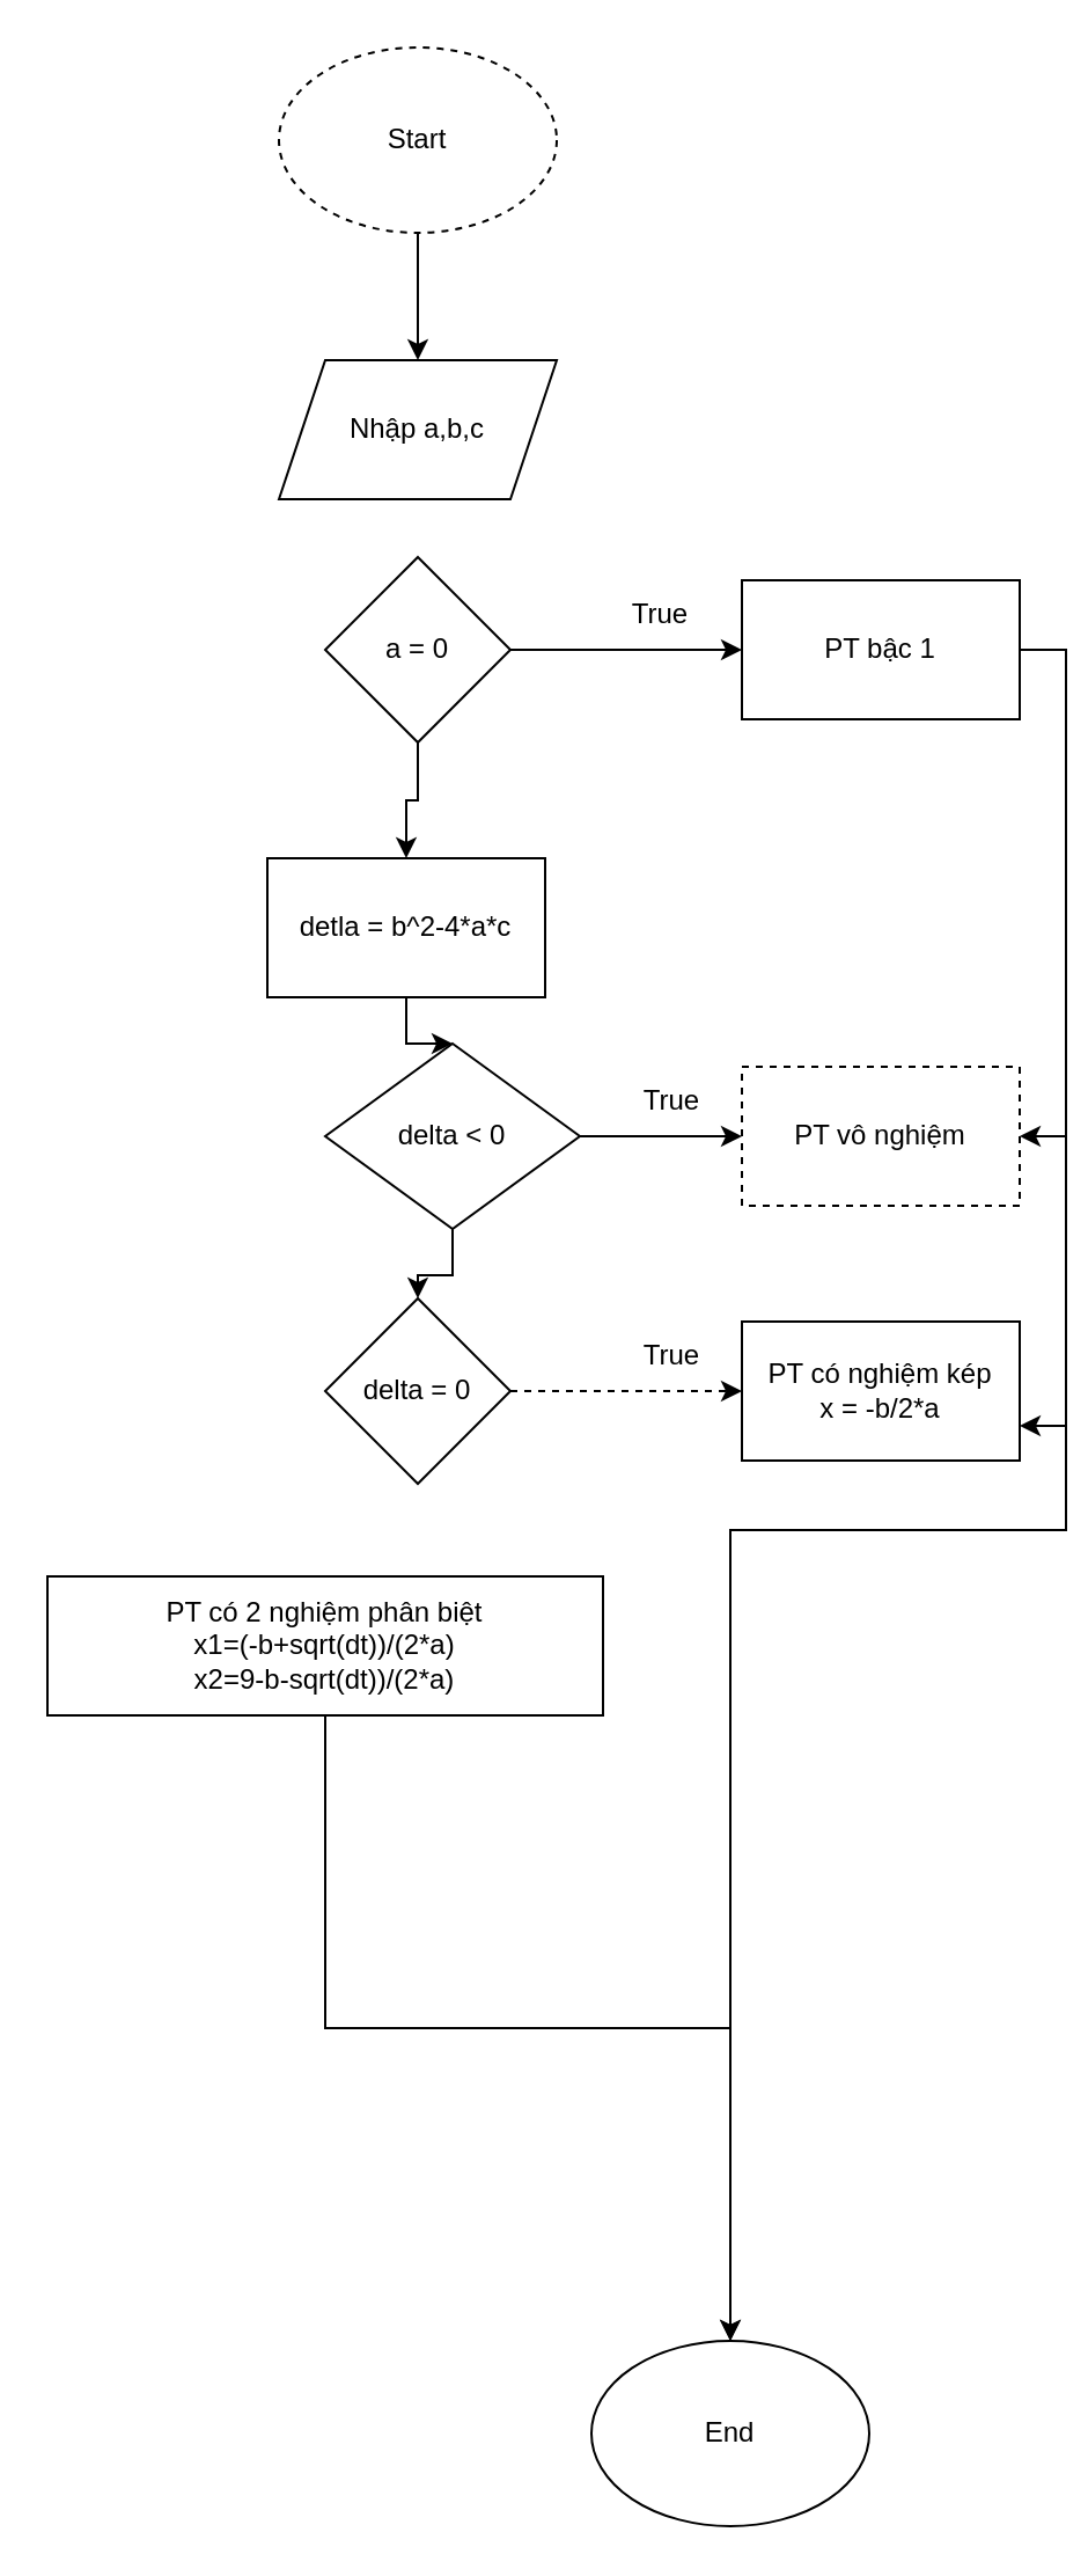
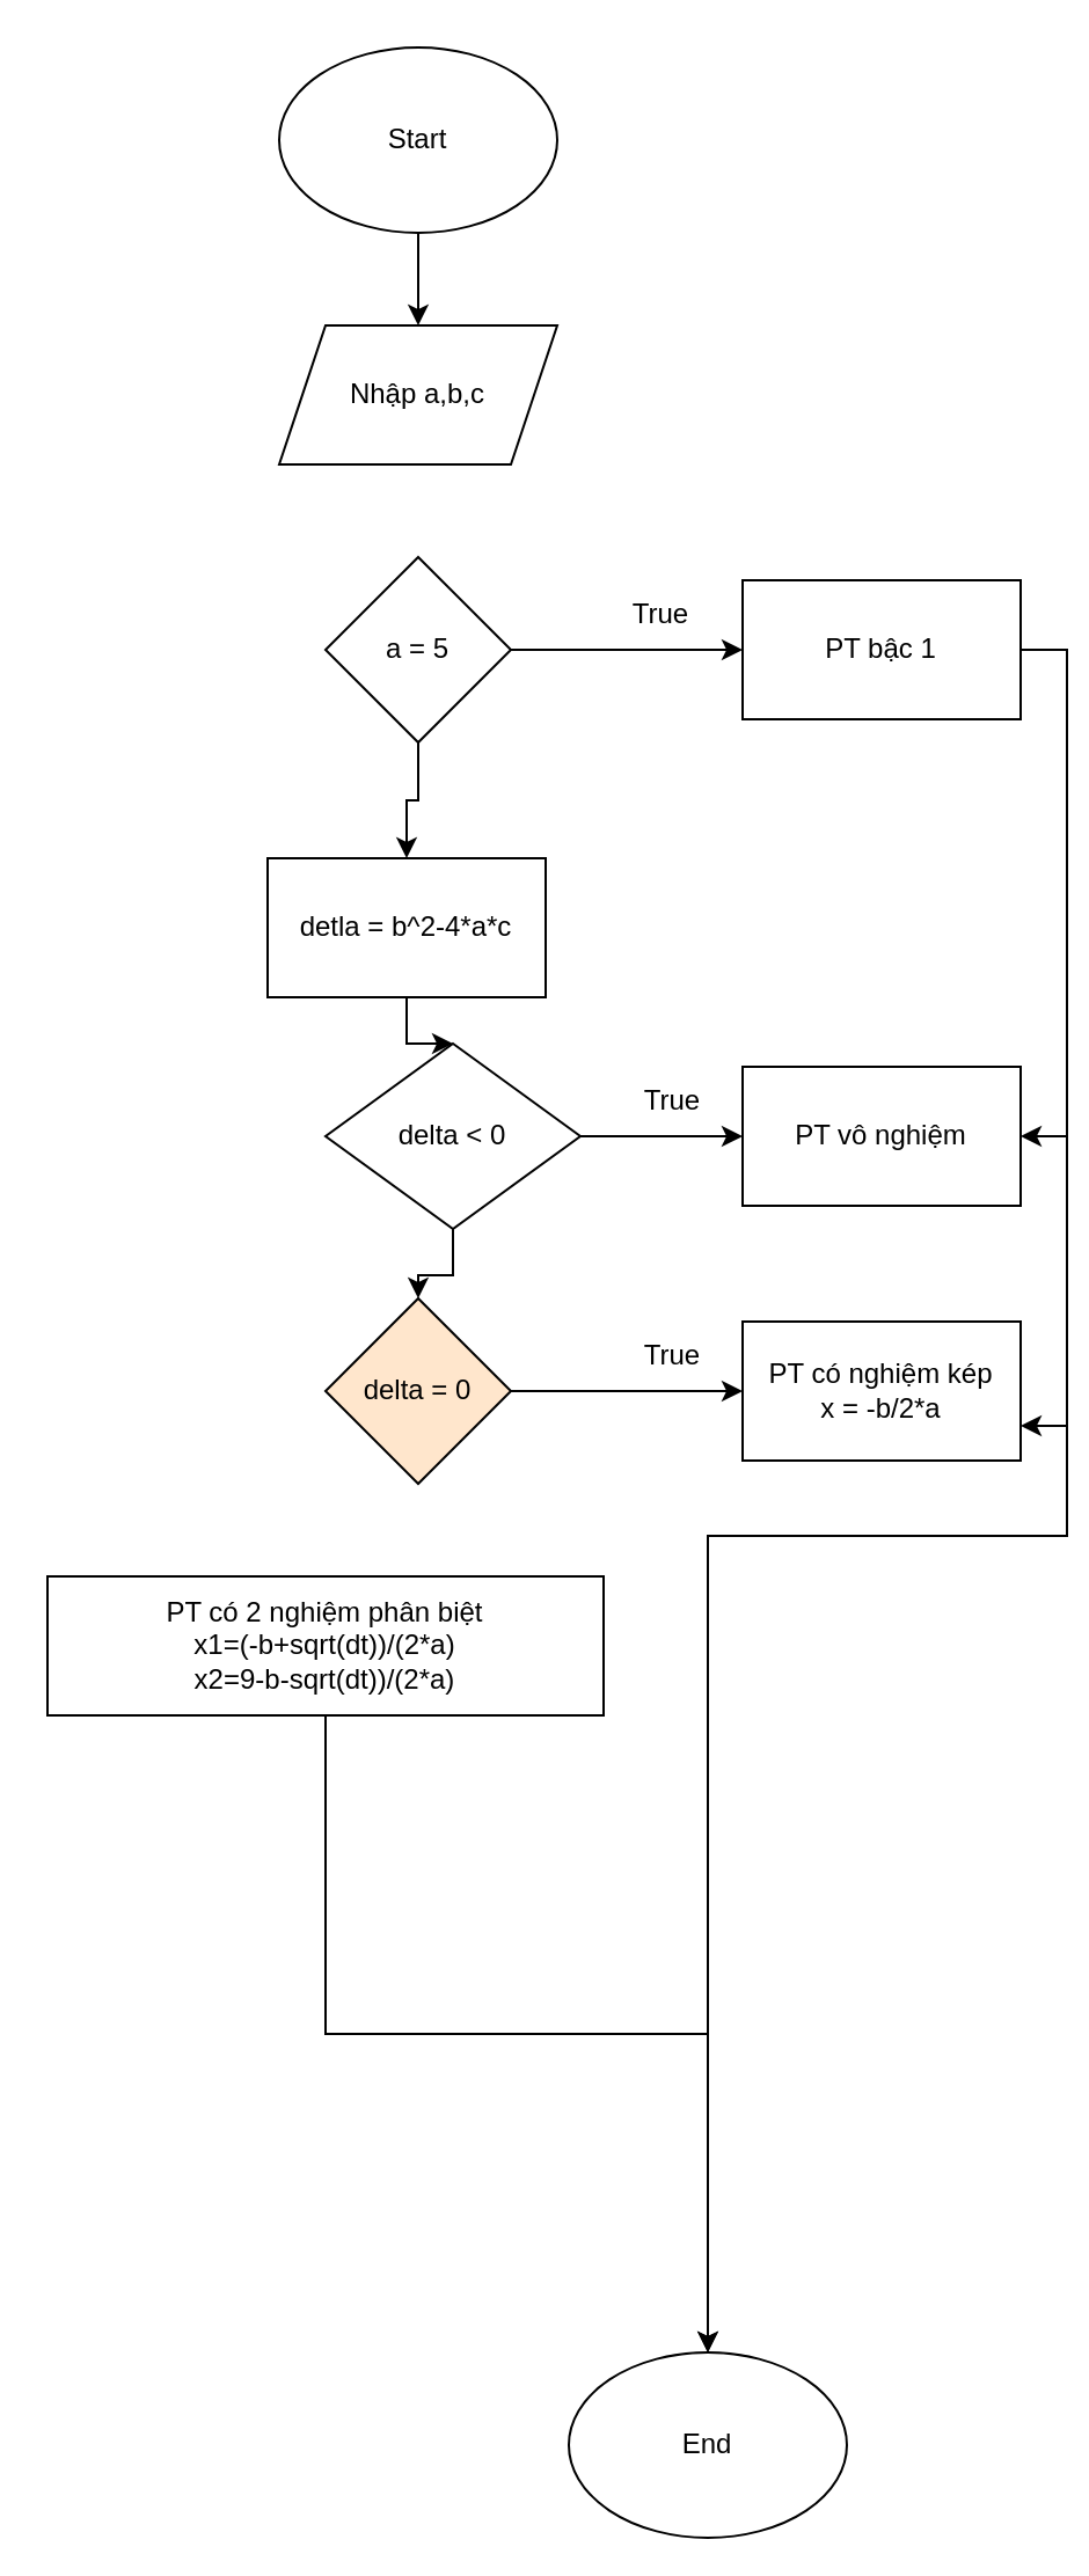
  <mxCell id="0" />
  <mxCell id="1" parent="0" />
  <mxCell id="2" value="" style="edgeStyle=orthogonalEdgeStyle;rounded=0;orthogonalLoop=1;jettySize=auto;html=1;" edge="1" parent="1" source="3" target="4"><mxGeometry relative="1" as="geometry" /></mxCell>
- <mxCell id="3" value="Start" style="ellipse;whiteSpace=wrap;html=1;dashed=1;" vertex="1" parent="1"><mxGeometry x="120" width="120" height="80" as="geometry" y="20" /></mxCell>
- <mxCell id="4" value="Nhập a,b,c" style="shape=parallelogram;perimeter=parallelogramPerimeter;whiteSpace=wrap;html=1;fixedSize=1;" vertex="1" parent="1"><mxGeometry x="120" y="155" width="120" height="60" as="geometry" /></mxCell>
+ <mxCell id="3" value="Start" style="ellipse;whiteSpace=wrap;html=1;" vertex="1" parent="1"><mxGeometry x="120" width="120" height="80" as="geometry" y="20" /></mxCell>
+ <mxCell id="4" value="Nhập a,b,c" style="shape=parallelogram;perimeter=parallelogramPerimeter;whiteSpace=wrap;html=1;fixedSize=1;" vertex="1" parent="1"><mxGeometry x="120" y="140" width="120" height="60" as="geometry" /></mxCell>
  <mxCell id="5" value="" style="edgeStyle=orthogonalEdgeStyle;rounded=0;orthogonalLoop=1;jettySize=auto;html=1;" edge="1" parent="1" source="7" target="11"><mxGeometry relative="1" as="geometry" /></mxCell>
  <mxCell id="6" value="" style="edgeStyle=orthogonalEdgeStyle;rounded=0;orthogonalLoop=1;jettySize=auto;html=1;" edge="1" parent="1" source="7" target="13"><mxGeometry relative="1" as="geometry" /></mxCell>
- <mxCell id="7" value="a = 0" style="rhombus;whiteSpace=wrap;html=1;" vertex="1" parent="1"><mxGeometry x="140" y="240" width="80" height="80" as="geometry" /></mxCell>
+ <mxCell id="7" value="a = 5" style="rhombus;whiteSpace=wrap;html=1;" vertex="1" parent="1"><mxGeometry x="140" y="240" width="80" height="80" as="geometry" /></mxCell>
  <mxCell id="8" style="edgeStyle=orthogonalEdgeStyle;rounded=0;orthogonalLoop=1;jettySize=auto;html=1;exitX=1;exitY=0.5;exitDx=0;exitDy=0;entryX=1;entryY=0.5;entryDx=0;entryDy=0;" edge="1" parent="1" source="11" target="19"><mxGeometry relative="1" as="geometry" /></mxCell>
  <mxCell id="9" style="edgeStyle=orthogonalEdgeStyle;rounded=0;orthogonalLoop=1;jettySize=auto;html=1;exitX=1;exitY=0.5;exitDx=0;exitDy=0;entryX=1;entryY=0.75;entryDx=0;entryDy=0;" edge="1" parent="1" source="11" target="20"><mxGeometry relative="1" as="geometry" /></mxCell>
  <mxCell id="10" style="edgeStyle=orthogonalEdgeStyle;rounded=0;orthogonalLoop=1;jettySize=auto;html=1;exitX=1;exitY=0.5;exitDx=0;exitDy=0;entryX=0.5;entryY=0;entryDx=0;entryDy=0;" edge="1" parent="1" source="11" target="23"><mxGeometry relative="1" as="geometry" /></mxCell>
  <mxCell id="11" value="PT bậc 1" style="rounded=0;whiteSpace=wrap;html=1;" vertex="1" parent="1"><mxGeometry x="320" y="250" width="120" height="60" as="geometry" /></mxCell>
  <mxCell id="12" value="" style="edgeStyle=orthogonalEdgeStyle;rounded=0;orthogonalLoop=1;jettySize=auto;html=1;" edge="1" parent="1" source="13" target="16"><mxGeometry relative="1" as="geometry" /></mxCell>
  <mxCell id="13" value="detla = b^2-4*a*c" style="rounded=0;whiteSpace=wrap;html=1;" vertex="1" parent="1"><mxGeometry x="115" y="370" width="120" height="60" as="geometry" /></mxCell>
  <mxCell id="14" value="" style="edgeStyle=orthogonalEdgeStyle;rounded=0;orthogonalLoop=1;jettySize=auto;html=1;" edge="1" parent="1" source="16" target="18"><mxGeometry relative="1" as="geometry" /></mxCell>
  <mxCell id="15" value="" style="edgeStyle=orthogonalEdgeStyle;rounded=0;orthogonalLoop=1;jettySize=auto;html=1;" edge="1" parent="1" source="16" target="19"><mxGeometry relative="1" as="geometry" /></mxCell>
  <mxCell id="16" value="delta &amp;lt; 0" style="rhombus;whiteSpace=wrap;html=1;" vertex="1" parent="1"><mxGeometry x="140" y="450" width="110" height="80" as="geometry" /></mxCell>
- <mxCell id="17" value="" style="edgeStyle=orthogonalEdgeStyle;rounded=0;orthogonalLoop=1;jettySize=auto;html=1;dashed=1;" edge="1" parent="1" source="18" target="20"><mxGeometry relative="1" as="geometry" /></mxCell>
- <mxCell id="18" value="delta = 0" style="rhombus;whiteSpace=wrap;html=1;" vertex="1" parent="1"><mxGeometry x="140" y="560" width="80" height="80" as="geometry" /></mxCell>
- <mxCell id="19" value="PT vô nghiệm" style="rounded=0;whiteSpace=wrap;html=1;dashed=1;" vertex="1" parent="1"><mxGeometry x="320" y="460" width="120" height="60" as="geometry" /></mxCell>
+ <mxCell id="17" value="" style="edgeStyle=orthogonalEdgeStyle;rounded=0;orthogonalLoop=1;jettySize=auto;html=1;" edge="1" parent="1" source="18" target="20"><mxGeometry relative="1" as="geometry" /></mxCell>
+ <mxCell id="18" value="delta = 0" style="rhombus;whiteSpace=wrap;html=1;fillColor=#ffe6cc;" vertex="1" parent="1"><mxGeometry x="140" y="560" width="80" height="80" as="geometry" /></mxCell>
+ <mxCell id="19" value="PT vô nghiệm" style="rounded=0;whiteSpace=wrap;html=1;" vertex="1" parent="1"><mxGeometry x="320" y="460" width="120" height="60" as="geometry" /></mxCell>
  <mxCell id="20" value="PT có nghiệm kép&lt;div&gt;x = -b/2*a&lt;/div&gt;" style="rounded=0;whiteSpace=wrap;html=1;" vertex="1" parent="1"><mxGeometry x="320" y="570" width="120" height="60" as="geometry" /></mxCell>
  <mxCell id="21" style="edgeStyle=orthogonalEdgeStyle;rounded=0;orthogonalLoop=1;jettySize=auto;html=1;exitX=0.5;exitY=1;exitDx=0;exitDy=0;" edge="1" parent="1" source="22" target="23"><mxGeometry relative="1" as="geometry" /></mxCell>
  <mxCell id="22" value="PT có 2 nghiệm phân biệt&lt;br&gt;x1=(-b+sqrt(dt))/(2*a)&lt;div&gt;x2=9-b-sqrt(dt))/(2*a)&lt;/div&gt;" style="rounded=0;whiteSpace=wrap;html=1;" vertex="1" parent="1"><mxGeometry x="20" y="680" width="240" height="60" as="geometry" /></mxCell>
- <mxCell id="23" value="End" style="ellipse;whiteSpace=wrap;html=1;" vertex="1" parent="1"><mxGeometry x="255" y="1010" width="120" height="80" as="geometry" /></mxCell>
+ <mxCell id="23" value="End" style="ellipse;whiteSpace=wrap;html=1;" vertex="1" parent="1"><mxGeometry x="245" y="1015" width="120" height="80" as="geometry" /></mxCell>
  <mxCell id="24" value="True" style="text;html=1;align=center;verticalAlign=middle;whiteSpace=wrap;rounded=0;" vertex="1" parent="1"><mxGeometry x="255" y="250" width="60" height="30" as="geometry" /></mxCell>
  <mxCell id="25" value="True" style="text;html=1;align=center;verticalAlign=middle;whiteSpace=wrap;rounded=0;" vertex="1" parent="1"><mxGeometry x="260" y="460" width="60" height="30" as="geometry" /></mxCell>
  <mxCell id="26" value="True" style="text;html=1;align=center;verticalAlign=middle;whiteSpace=wrap;rounded=0;" vertex="1" parent="1"><mxGeometry x="260" y="570" width="60" height="30" as="geometry" /></mxCell>
